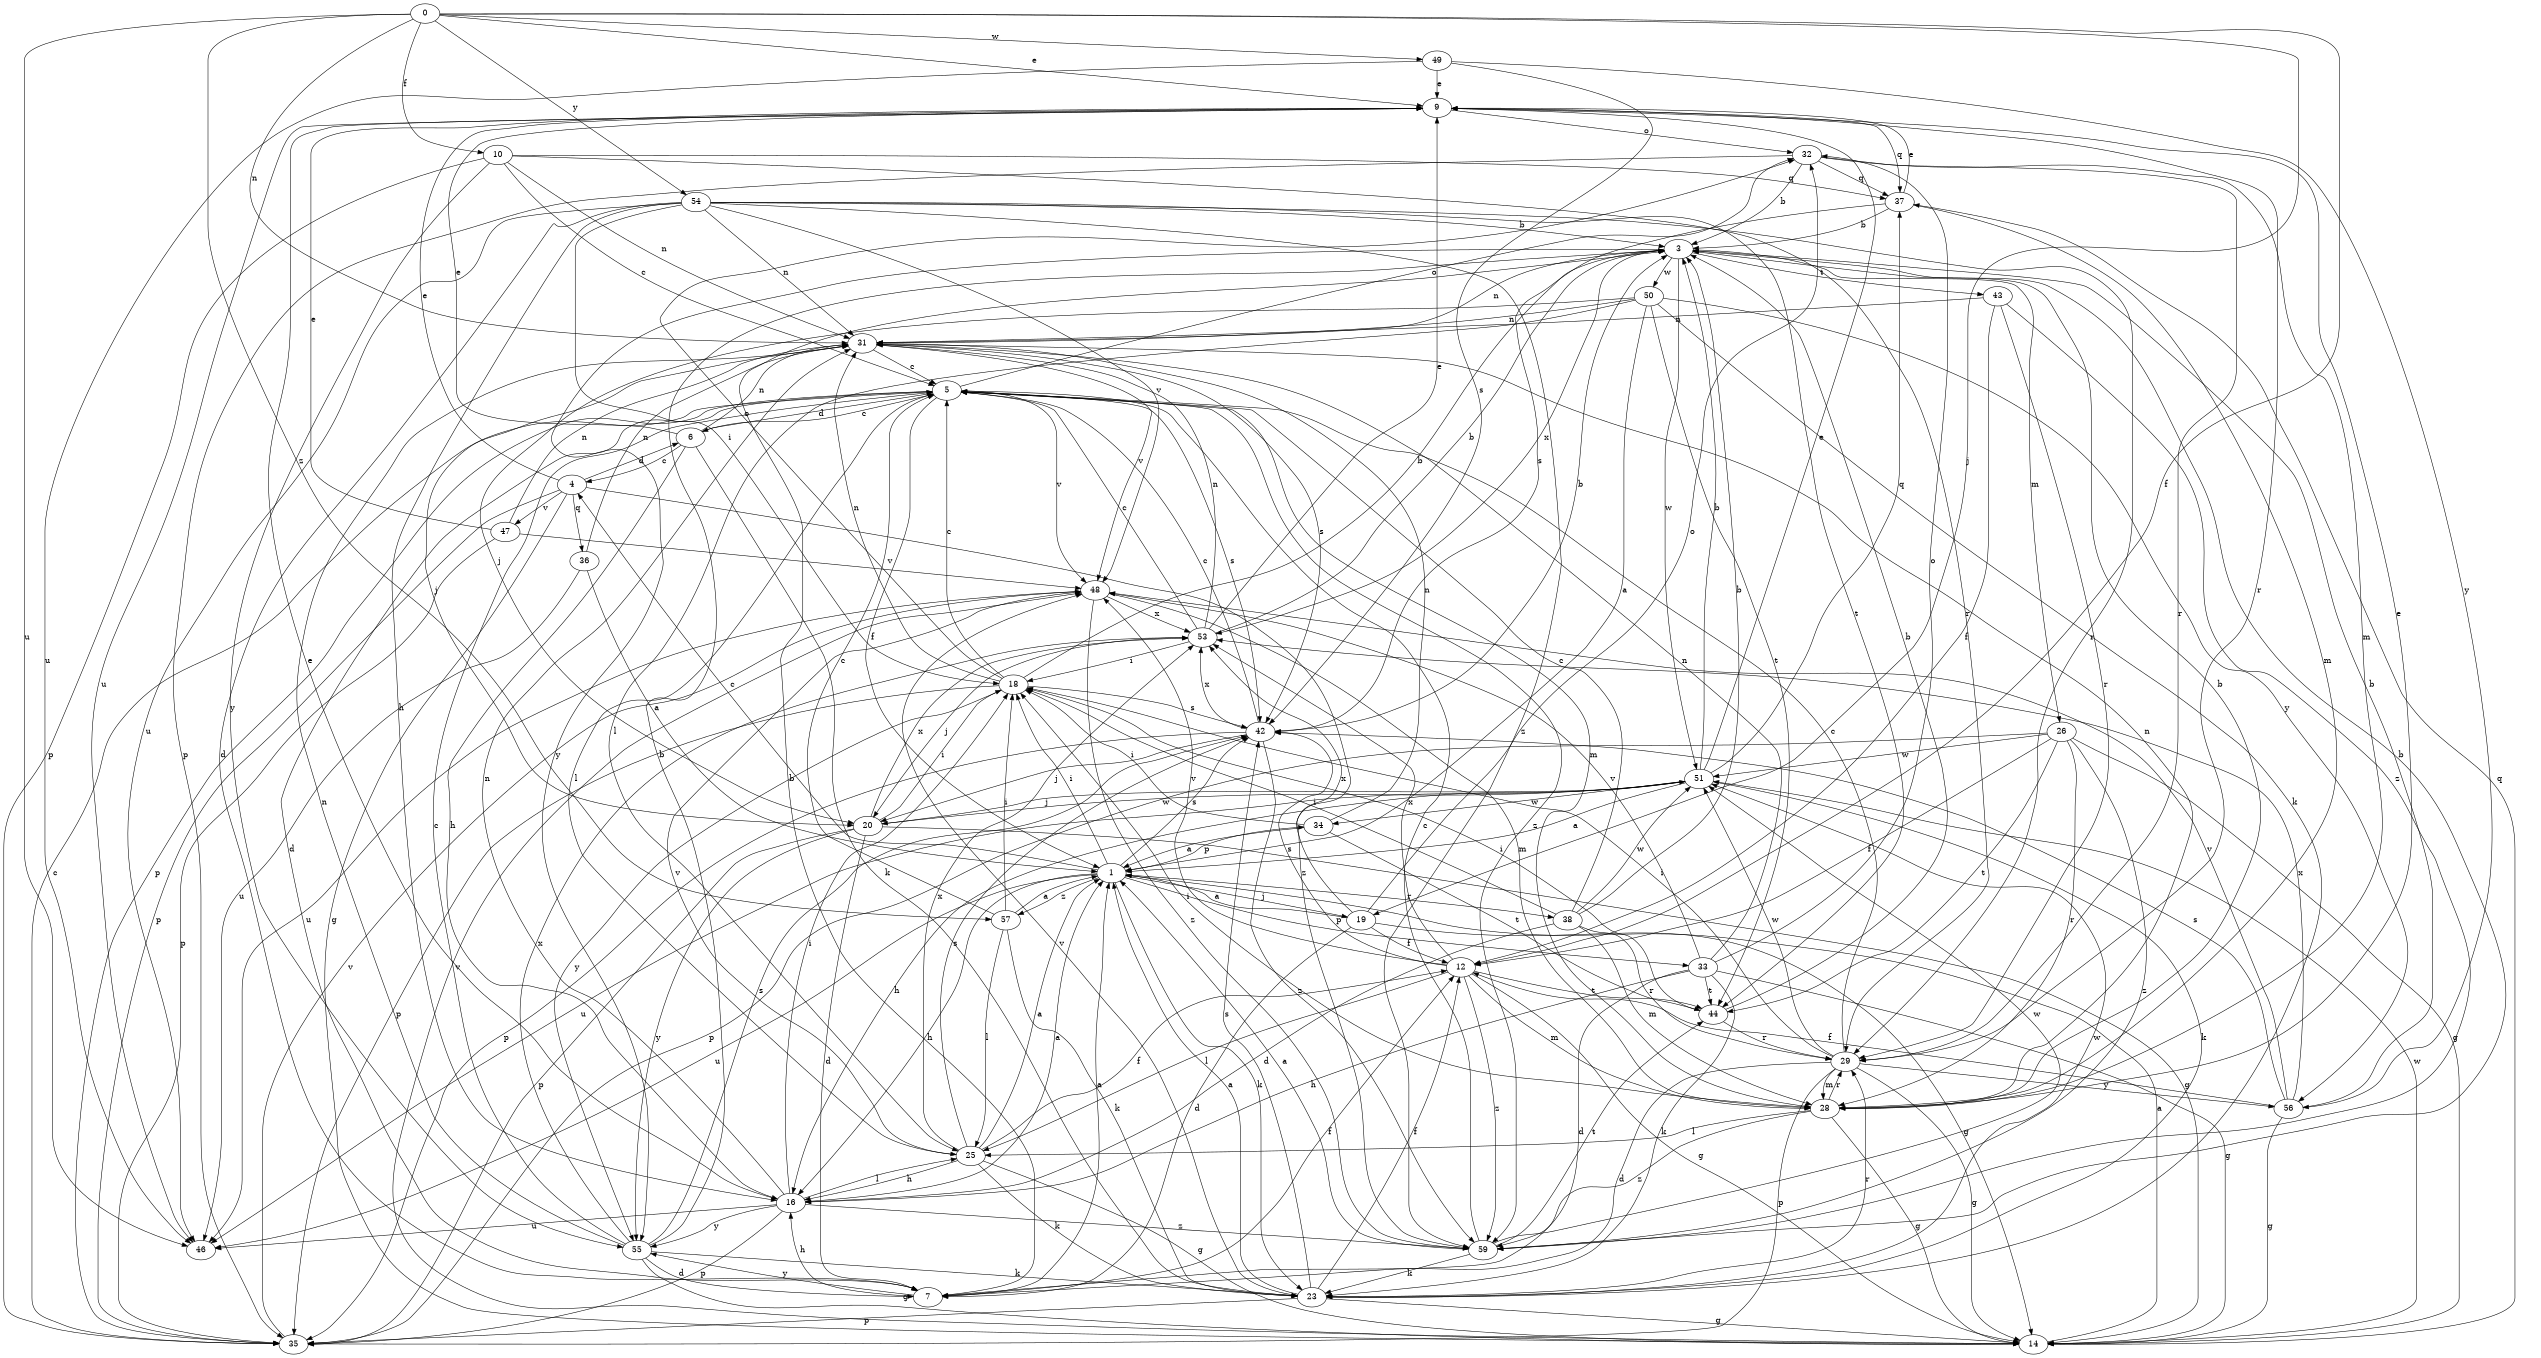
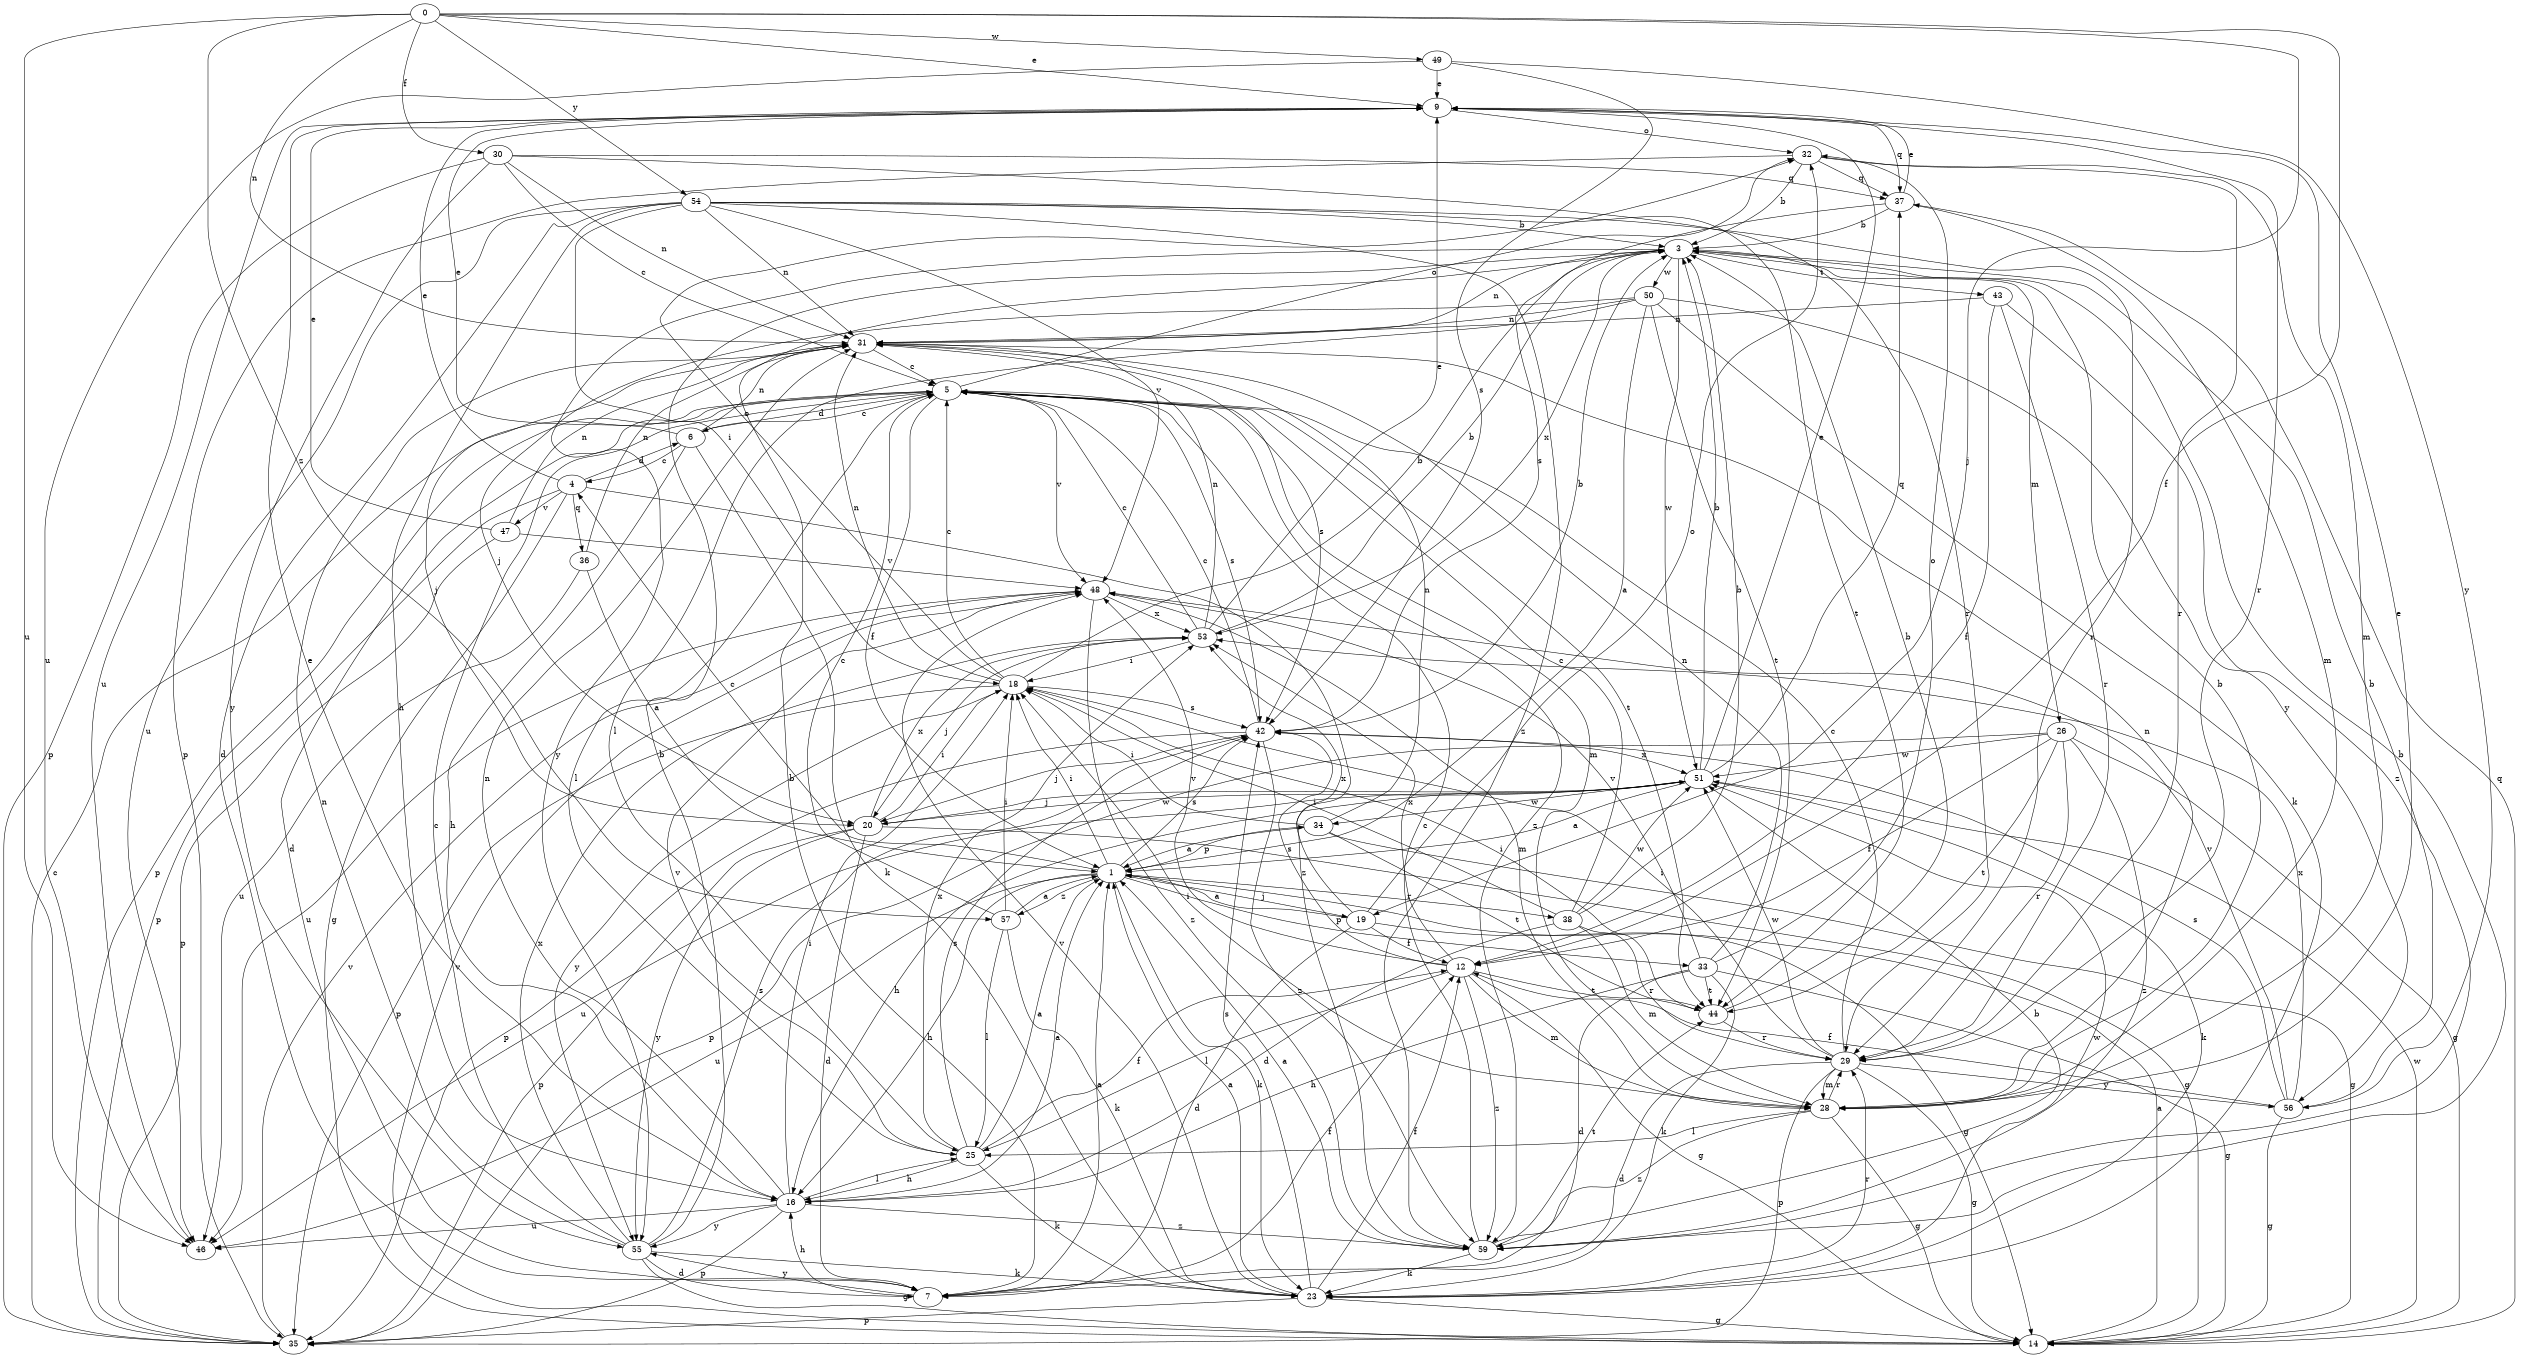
  strict digraph {
    0
    9
-   10
+   10 [label=30]
    12
    19
    31
    46
    49
    54
    57
    32
    37
    n13 [label=29]
    55
    35
    5
    42
    53
    14
    59
    25
    28
    44
    48
    1
    7
    20
    56
    16
    18
    3
    23
    4
    33
    34
    38
    6
    36
    47
    51
    26
    43
    50
    0 -> 9 [label=e]
    0 -> 10 [label=f]
    0 -> 12 [label=f]
    0 -> 19 [label=j]
    0 -> 31 [label=n]
    0 -> 46 [label=u]
    0 -> 49 [label=w]
    0 -> 54 [label=y]
    0 -> 57 [label=z]
    9 -> 46 [label=u]
    9 -> 32 [label=o]
    9 -> 37 [label=q]
    9 -> n13 [label=r]
    10 -> 31 [label=n]
    10 -> 37 [label=q]
    10 -> n13 [label=r]
    10 -> 55 [label=y]
    10 -> 35 [label=p]
    10 -> 5 [label=c]
    12 -> 42 [label=s]
    12 -> 53 [label=x]
    12 -> 14 [label=g]
    12 -> 59 [label=z]
    12 -> 25 [label=l]
    12 -> 28 [label=m]
    12 -> 44 [label=t]
    12 -> 48 [label=v]
    19 -> 12 [label=f]
    19 -> 32 [label=o]
    19 -> 53 [label=x]
    19 -> 14 [label=g]
    19 -> 1 [label=a]
    19 -> 7 [label=d]
    31 -> 5 [label=c]
    31 -> 42 [label=s]
-   31 -> 48 [label=v]
    31 -> 20 [label=j]
    49 -> 9 [label=e]
    49 -> 46 [label=u]
    49 -> 42 [label=s]
    49 -> 56 [label=y]
    54 -> 31 [label=n]
    54 -> 46 [label=u]
    54 -> n13 [label=r]
    54 -> 59 [label=z]
    54 -> 44 [label=t]
    54 -> 48 [label=v]
    54 -> 7 [label=d]
    54 -> 16 [label=h]
    54 -> 18 [label=i]
    54 -> 3 [label=b]
    57 -> 5 [label=c]
    57 -> 25 [label=l]
    57 -> 1 [label=a]
    57 -> 18 [label=i]
    57 -> 23 [label=k]
    32 -> 37 [label=q]
    32 -> n13 [label=r]
    32 -> 35 [label=p]
    32 -> 28 [label=m]
    32 -> 3 [label=b]
    37 -> 9 [label=e]
    37 -> 42 [label=s]
    37 -> 28 [label=m]
    37 -> 3 [label=b]
    n13 -> 35 [label=p]
    n13 -> 5 [label=c]
    n13 -> 14 [label=g]
    n13 -> 28 [label=m]
    n13 -> 7 [label=d]
    n13 -> 56 [label=y]
    n13 -> 18 [label=i]
    n13 -> 51 [label=w]
    55 -> 31 [label=n]
    55 -> 5 [label=c]
    55 -> 42 [label=s]
    55 -> 53 [label=x]
    55 -> 14 [label=g]
    55 -> 7 [label=d]
    55 -> 3 [label=b]
    55 -> 23 [label=k]
    35 -> 5 [label=c]
    35 -> 48 [label=v]
    5 -> 32 [label=o]
    5 -> 35 [label=p]
    5 -> 42 [label=s]
    5 -> 59 [label=z]
    5 -> 25 [label=l]
    5 -> 28 [label=m]
+   5 -> 44 [label=t]
    5 -> 48 [label=v]
    5 -> 1 [label=f]
    5 -> 7 [label=d]
    5 -> 6 [label=d]
    42 -> 35 [label=p]
    42 -> 5 [label=c]
-   42 -> 53 [label=x]
+   42 -> 51 [label=x]
    42 -> 59 [label=z]
    42 -> 20 [label=j]
    42 -> 3 [label=b]
    53 -> 9 [label=e]
    53 -> 31 [label=n]
    53 -> 5 [label=c]
    53 -> 20 [label=j]
    53 -> 18 [label=i]
    53 -> 3 [label=b]
    14 -> 37 [label=q]
    14 -> 48 [label=v]
    14 -> 1 [label=a]
    14 -> 51 [label=w]
    59 -> 5 [label=c]
    59 -> 44 [label=t]
    59 -> 1 [label=a]
    59 -> 3 [label=b]
    59 -> 23 [label=k]
-   59 -> 51 [label=w]
+   59 -> 51 [label=b]
    25 -> 12 [label=f]
    25 -> 42 [label=s]
    25 -> 53 [label=x]
-   25 -> 14 [label=g]
+   34 -> 14 [label=g]
    25 -> 48 [label=v]
    25 -> 1 [label=a]
    25 -> 16 [label=h]
    25 -> 23 [label=k]
    28 -> 9 [label=e]
    28 -> 31 [label=n]
    28 -> n13 [label=r]
    28 -> 14 [label=g]
    28 -> 59 [label=z]
    28 -> 25 [label=l]
    28 -> 18 [label=i]
    28 -> 3 [label=b]
    44 -> n13 [label=r]
    44 -> 18 [label=i]
    44 -> 3 [label=b]
    48 -> 46 [label=u]
    48 -> 53 [label=x]
    48 -> 59 [label=z]
    48 -> 28 [label=m]
    1 -> 19 [label=j]
    1 -> 46 [label=u]
    1 -> 57 [label=z]
    1 -> 42 [label=s]
    1 -> 16 [label=h]
    1 -> 18 [label=i]
    1 -> 23 [label=k]
    1 -> 4 [label=c]
    1 -> 33 [label=p]
    1 -> 34 [label=p]
    1 -> 38 [label=r]
    7 -> 12 [label=f]
    7 -> 55 [label=y]
    7 -> 1 [label=a]
    7 -> 16 [label=h]
    7 -> 3 [label=b]
    20 -> 55 [label=y]
    20 -> 35 [label=p]
    20 -> 53 [label=x]
    20 -> 14 [label=g]
    20 -> 7 [label=d]
    20 -> 18 [label=i]
    20 -> 51 [label=w]
    56 -> 12 [label=f]
    56 -> 42 [label=s]
    56 -> 53 [label=x]
    56 -> 14 [label=g]
    56 -> 48 [label=v]
    56 -> 3 [label=b]
    16 -> 9 [label=e]
    16 -> 31 [label=n]
    16 -> 46 [label=u]
    16 -> 55 [label=y]
    16 -> 35 [label=p]
    16 -> 59 [label=z]
    16 -> 25 [label=l]
    16 -> 1 [label=a]
    16 -> 18 [label=i]
    18 -> 31 [label=n]
    18 -> 32 [label=o]
    18 -> 55 [label=y]
    18 -> 35 [label=p]
    18 -> 5 [label=c]
    18 -> 42 [label=s]
    18 -> 3 [label=b]
    3 -> 31 [label=n]
    3 -> 55 [label=y]
    3 -> 53 [label=x]
    3 -> 51 [label=w]
    3 -> 26 [label=m]
    3 -> 43 [label=t]
    3 -> 50 [label=w]
    23 -> 12 [label=f]
    23 -> n13 [label=r]
    23 -> 35 [label=p]
    23 -> 42 [label=s]
    23 -> 14 [label=g]
    23 -> 48 [label=v]
    23 -> 1 [label=a]
    23 -> 51 [label=w]
    4 -> 9 [label=e]
    4 -> 35 [label=p]
    4 -> 14 [label=g]
    4 -> 59 [label=z]
    4 -> 6 [label=d]
    4 -> 36 [label=q]
    4 -> 47 [label=v]
    33 -> 31 [label=n]
    33 -> 32 [label=o]
    33 -> 14 [label=g]
    33 -> 44 [label=t]
    33 -> 48 [label=v]
    33 -> 7 [label=d]
    33 -> 16 [label=h]
    33 -> 23 [label=k]
    34 -> 31 [label=n]
    34 -> 44 [label=t]
    34 -> 1 [label=a]
    34 -> 18 [label=i]
    38 -> n13 [label=r]
    38 -> 5 [label=c]
    38 -> 28 [label=m]
    38 -> 16 [label=d]
    38 -> 18 [label=i]
    38 -> 3 [label=b]
    38 -> 51 [label=w]
    6 -> 9 [label=e]
    6 -> 31 [label=n]
    6 -> 5 [label=c]
    6 -> 16 [label=h]
    6 -> 23 [label=k]
    6 -> 4 [label=c]
    36 -> 31 [label=n]
    36 -> 46 [label=u]
    36 -> 1 [label=a]
    47 -> 9 [label=e]
    47 -> 31 [label=n]
    47 -> 35 [label=p]
    47 -> 48 [label=v]
    51 -> 9 [label=e]
    51 -> 46 [label=u]
    51 -> 37 [label=q]
    51 -> 1 [label=a]
    51 -> 20 [label=j]
    51 -> 16 [label=h]
    51 -> 3 [label=b]
    51 -> 23 [label=k]
    51 -> 34 [label=w]
    26 -> 12 [label=f]
-   26 -> 28 [label=r]
+   26 -> n13 [label=r]
    26 -> 35 [label=p]
    26 -> 14 [label=g]
    26 -> 59 [label=z]
    26 -> 44 [label=t]
    26 -> 51 [label=w]
    43 -> 12 [label=f]
    43 -> 31 [label=n]
    43 -> n13 [label=r]
    43 -> 59 [label=z]
    50 -> 31 [label=n]
    50 -> 25 [label=l]
    50 -> 44 [label=t]
    50 -> 1 [label=a]
    50 -> 20 [label=j]
    50 -> 56 [label=y]
    50 -> 23 [label=k]
  }
